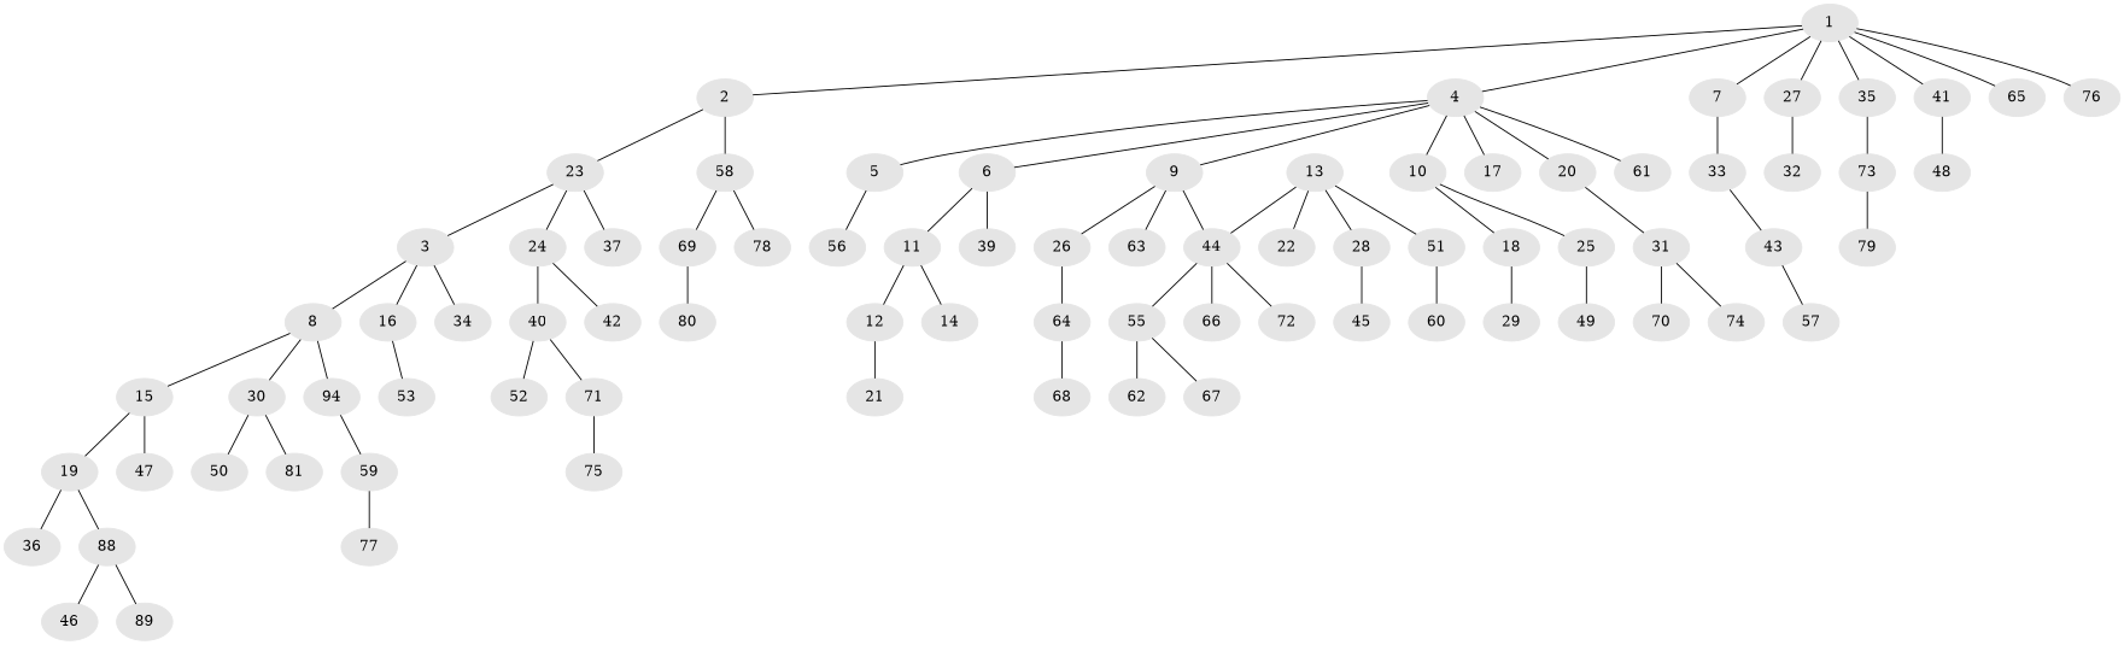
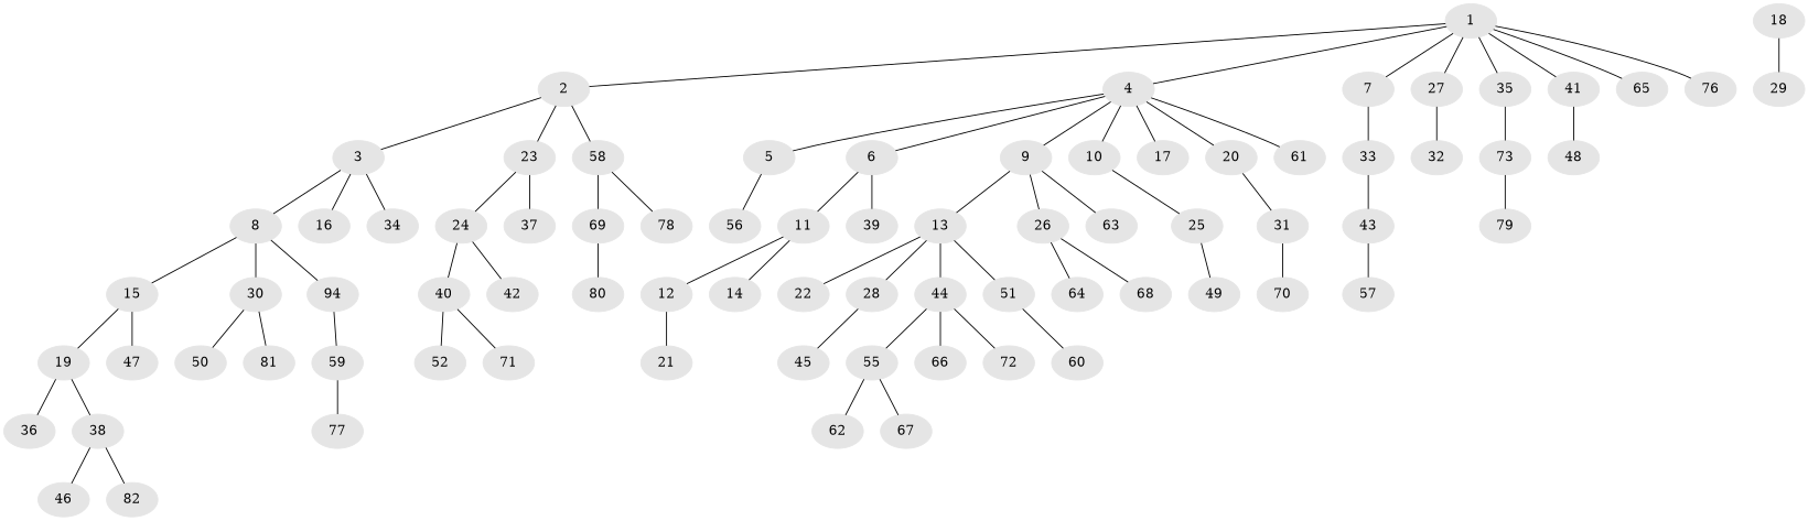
  graph {
    node [color=gray90 style=filled]
    1
    2
    4
    7
    27
    35
    41
    65
    76
    3
    23
    58
    5
    6
    9
    10
    17
    20
    61
    33
    32
    73
    48
    8
    16
    34
    24
    37
    69
    78
    15
    30
    n33 [label=94]
-   53
    56
    11
    39
    13
    26
    63
    18
    25
    31
    12
    14
    43
    19
    47
    50
    81
    59
    22
    28
    44
    51
    64
    68
    29
    49
    21
    45
    55
    66
    72
    60
    36
-   38 [label=88]
+   38
    46
-   82 [label=89]
+   82
    70
-   74
    40
    42
    52
    71
    57
    79
-   75
    62
    67
    77
    80
    1 -- 2
    1 -- 4
    1 -- 7
    1 -- 27
    1 -- 35
    1 -- 41
    1 -- 65
    1 -- 76
-   23 -- 3
+   2 -- 3
    2 -- 23
    2 -- 58
    4 -- 5
    4 -- 6
    4 -- 9
    4 -- 10
    4 -- 17
    4 -- 20
    4 -- 61
    7 -- 33
    27 -- 32
    35 -- 73
    41 -- 48
    3 -- 8
    3 -- 16
    3 -- 34
    23 -- 24
    23 -- 37
    58 -- 69
    58 -- 78
    5 -- 56
    6 -- 11
    6 -- 39
-   9 -- 44
+   9 -- 13
    9 -- 26
    9 -- 63
-   10 -- 18
    10 -- 25
    20 -- 31
    33 -- 43
    73 -- 79
    8 -- 15
    8 -- 30
    8 -- n33
-   16 -- 53
    24 -- 40
    24 -- 42
    69 -- 80
    15 -- 19
    15 -- 47
    30 -- 50
    30 -- 81
    n33 -- 59
    11 -- 12
    11 -- 14
    13 -- 22
    13 -- 28
    13 -- 44
    13 -- 51
    26 -- 64
-   64 -- 68
+   26 -- 68
    18 -- 29
    25 -- 49
    31 -- 70
-   31 -- 74
    12 -- 21
    43 -- 57
    19 -- 36
    19 -- 38
    59 -- 77
    28 -- 45
    44 -- 55
    44 -- 66
    44 -- 72
    51 -- 60
    55 -- 62
    55 -- 67
    38 -- 46
    38 -- 82
    40 -- 52
    40 -- 71
-   71 -- 75
  }
